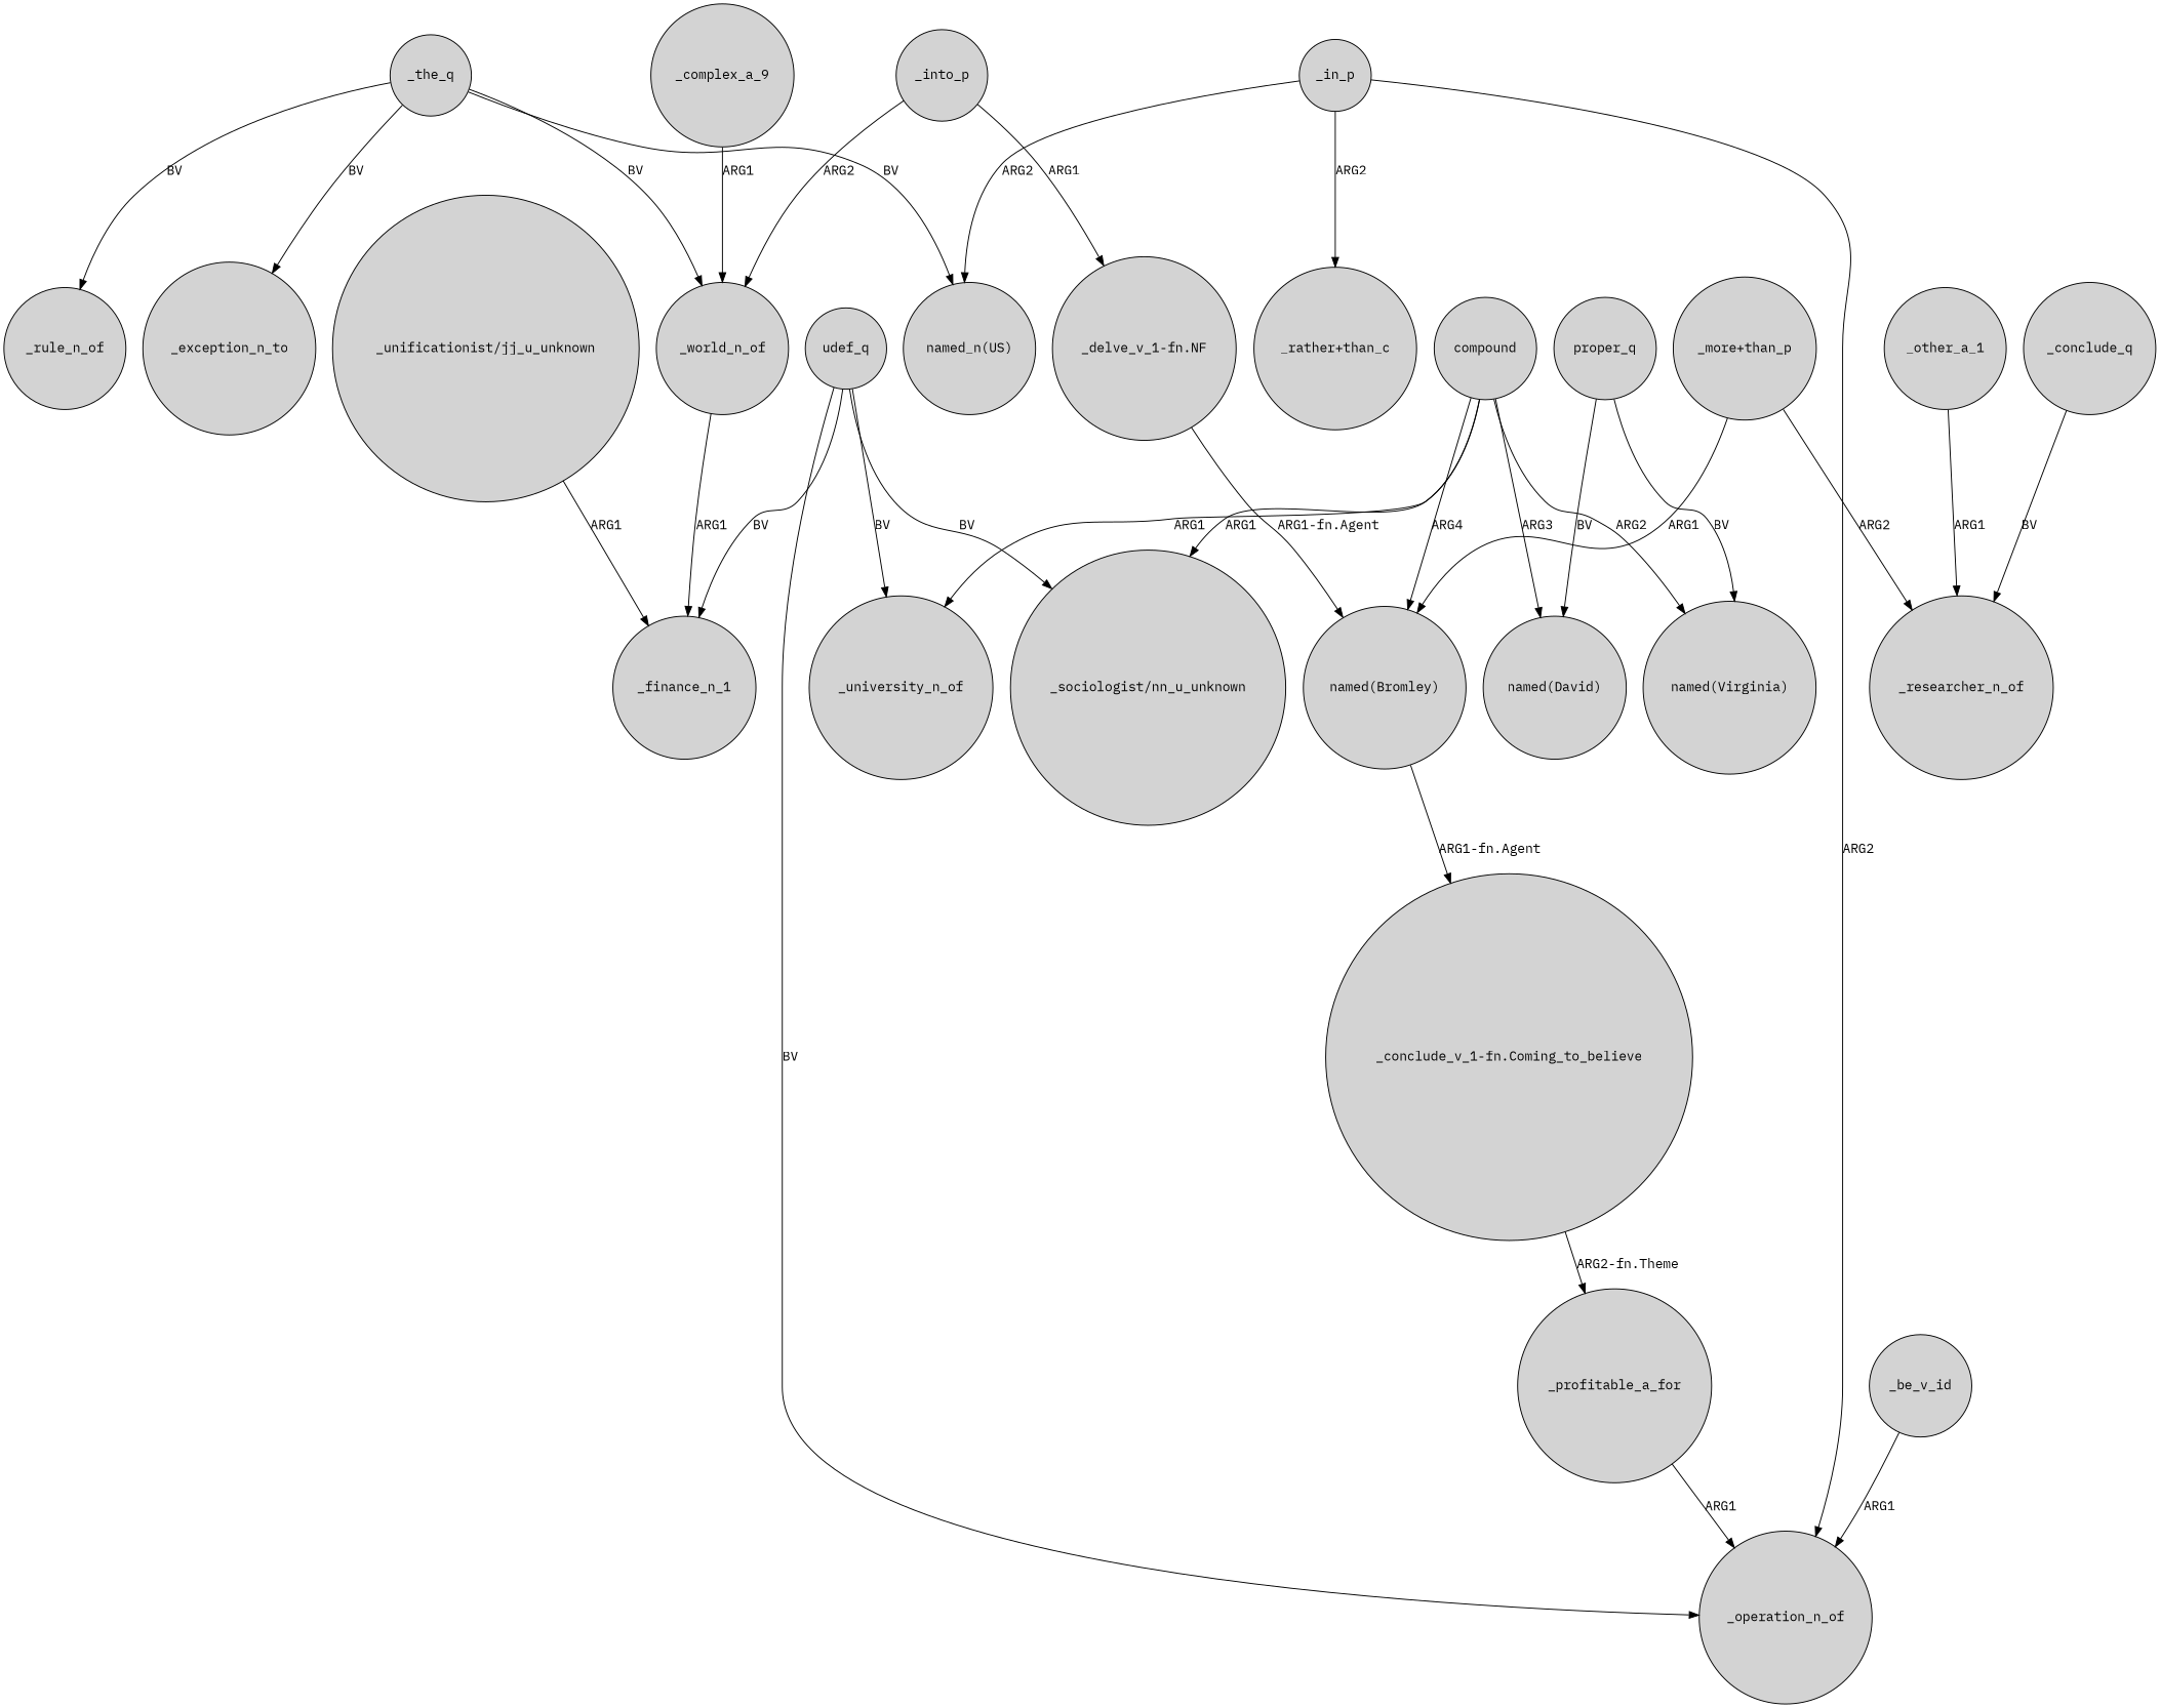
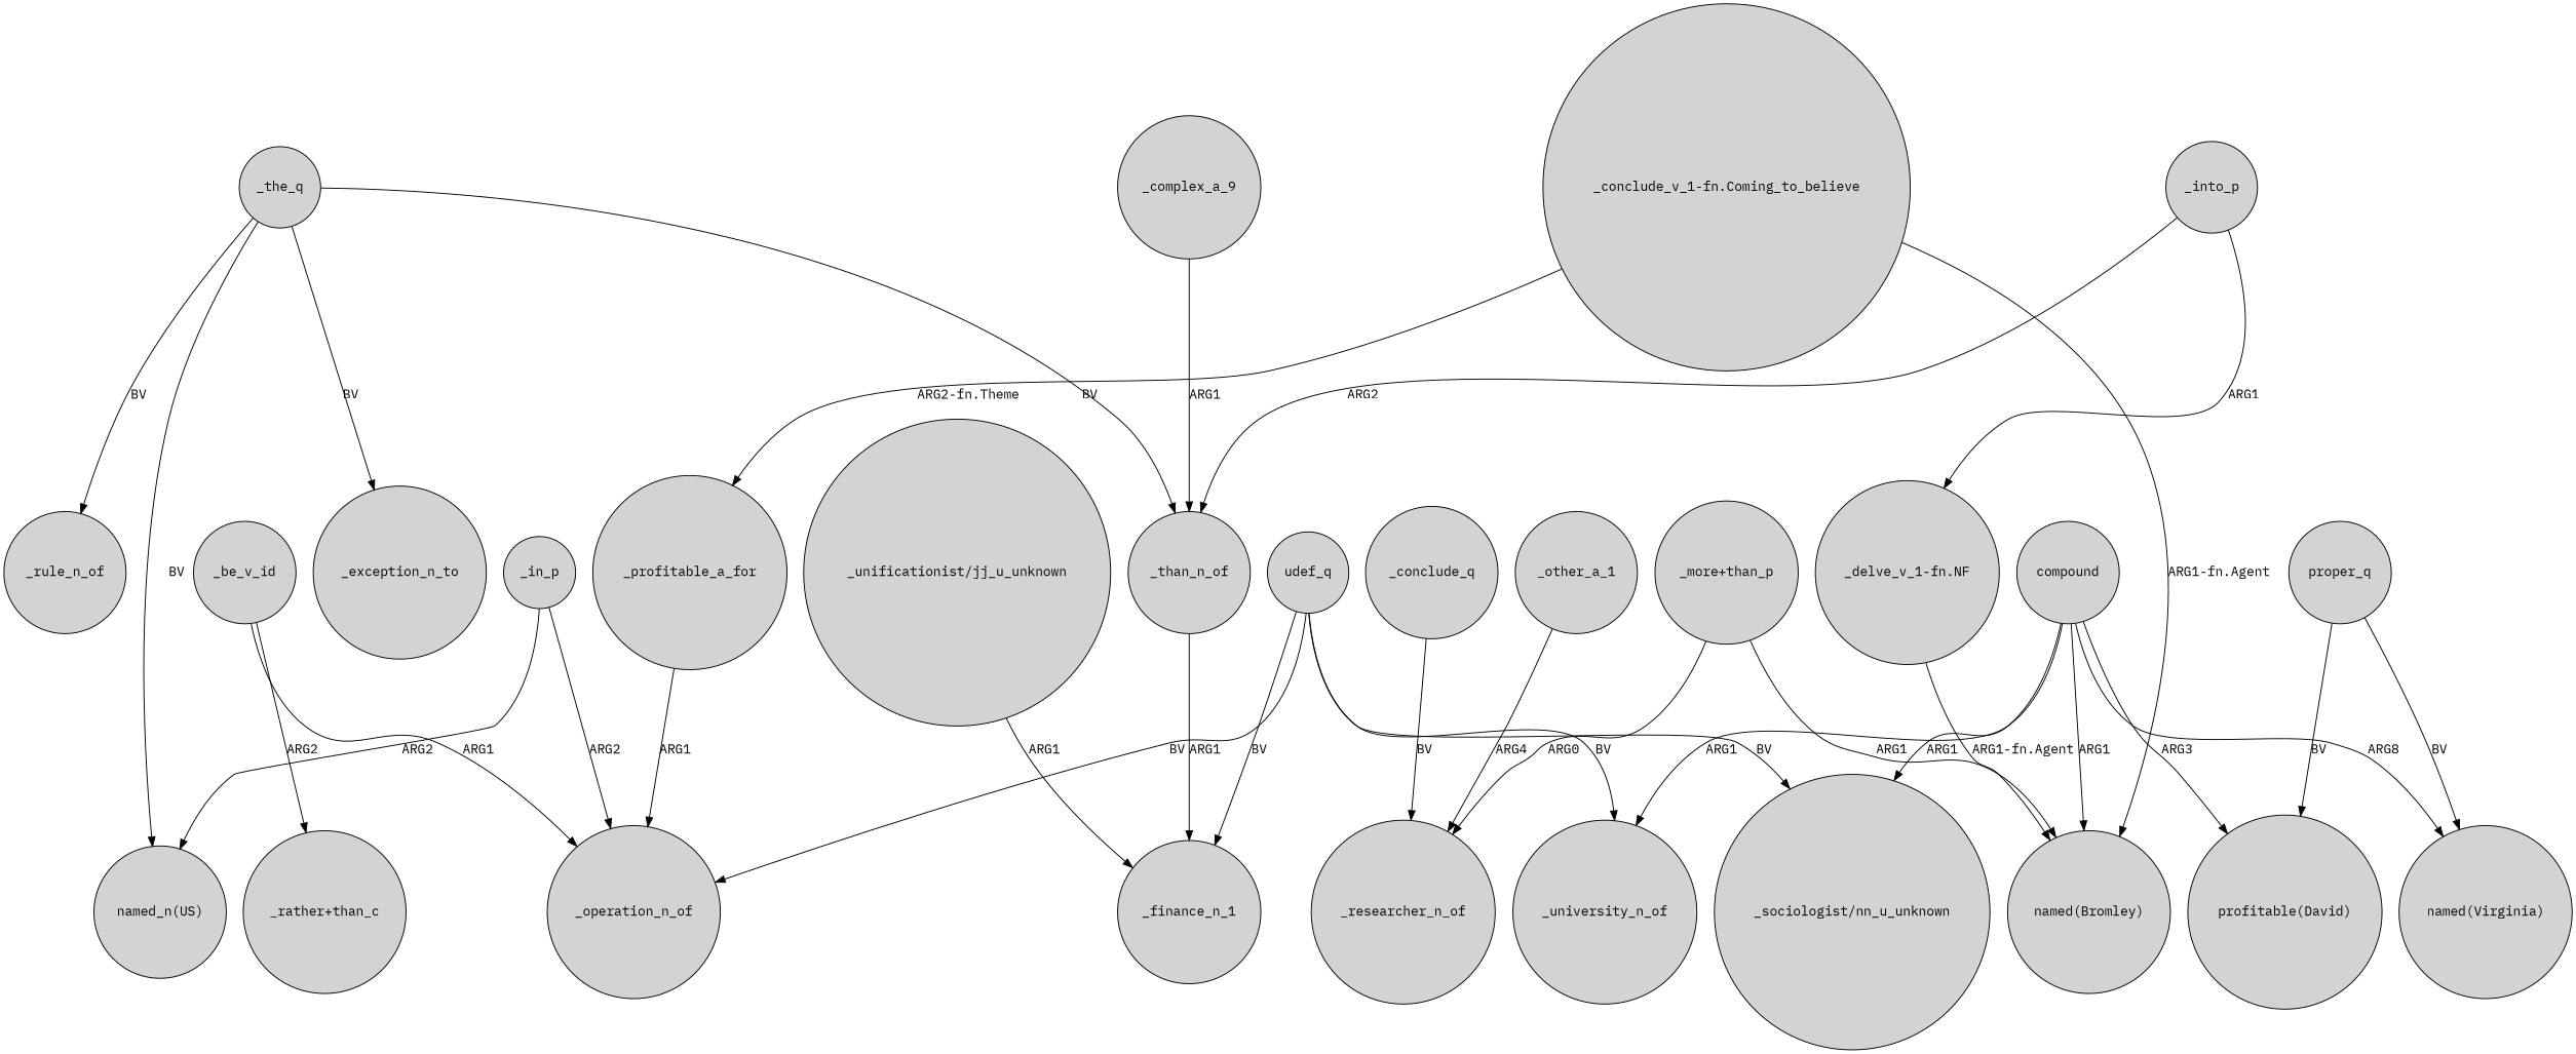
  digraph {
    fontname="IBM Plex Mono"
    node [fontname="IBM Plex Mono" shape=circle style=filled]
    edge [fontname="IBM Plex Mono"]
    "_unificationist/jj_u_unknown"
    _finance_n_1
    "_more+than_p"
    _researcher_n_of
    "named(Bromley)"
    _other_a_1
    n7 [label=_complex_a_9]
-   _world_n_of
+   _world_n_of [label=_than_n_of]
    udef_q
    _university_n_of
    "_sociologist/nn_u_unknown"
    _operation_n_of
    compound
    "named(Virginia)"
-   "named(David)"
+   "named(David)" [label="profitable(David)"]
    proper_q
    "_conclude_v_1-fn.Coming_to_believe"
    _profitable_a_for
    _be_v_id
    "_rather+than_c"
    n21 [label=_conclude_q]
    _the_q
    "named_n(US)"
    _exception_n_to
    _rule_n_of
    _into_p
    "_delve_v_1-fn.NF"
    _in_p
    "_unificationist/jj_u_unknown" -> _finance_n_1 [label=ARG1]
-   "_more+than_p" -> _researcher_n_of [label=ARG2]
+   "_more+than_p" -> _researcher_n_of [label=ARG0]
    "_more+than_p" -> "named(Bromley)" [label=ARG1]
-   _other_a_1 -> _researcher_n_of [label=ARG1]
+   _other_a_1 -> _researcher_n_of [label=ARG4]
    n7 -> _world_n_of [label=ARG1]
    _world_n_of -> _finance_n_1 [label=ARG1]
    udef_q -> _finance_n_1 [label=BV]
    udef_q -> _university_n_of [label=BV]
    udef_q -> "_sociologist/nn_u_unknown" [label=BV]
    udef_q -> _operation_n_of [label=BV]
-   compound -> "named(Bromley)" [label=ARG4]
+   compound -> "named(Bromley)" [label=ARG1]
    compound -> _university_n_of [label=ARG1]
    compound -> "_sociologist/nn_u_unknown" [label=ARG1]
-   compound -> "named(Virginia)" [label=ARG2]
+   compound -> "named(Virginia)" [label=ARG8]
    compound -> "named(David)" [label=ARG3]
    proper_q -> "named(Virginia)" [label=BV]
    proper_q -> "named(David)" [label=BV]
-   "named(Bromley)" -> "_conclude_v_1-fn.Coming_to_believe" [label="ARG1-fn.Agent"]
+   "_conclude_v_1-fn.Coming_to_believe" -> "named(Bromley)" [label="ARG1-fn.Agent"]
    "_conclude_v_1-fn.Coming_to_believe" -> _profitable_a_for [label="ARG2-fn.Theme"]
    _profitable_a_for -> _operation_n_of [label=ARG1]
    _be_v_id -> _operation_n_of [label=ARG1]
-   _in_p -> "_rather+than_c" [label=ARG2]
+   _be_v_id -> "_rather+than_c" [label=ARG2]
    n21 -> _researcher_n_of [label=BV]
    _the_q -> _world_n_of [label=BV]
    _the_q -> "named_n(US)" [label=BV]
    _the_q -> _exception_n_to [label=BV]
    _the_q -> _rule_n_of [label=BV]
    _into_p -> _world_n_of [label=ARG2]
    _into_p -> "_delve_v_1-fn.NF" [label=ARG1]
    "_delve_v_1-fn.NF" -> "named(Bromley)" [label="ARG1-fn.Agent"]
    _in_p -> _operation_n_of [label=ARG2]
    _in_p -> "named_n(US)" [label=ARG2]
  }
